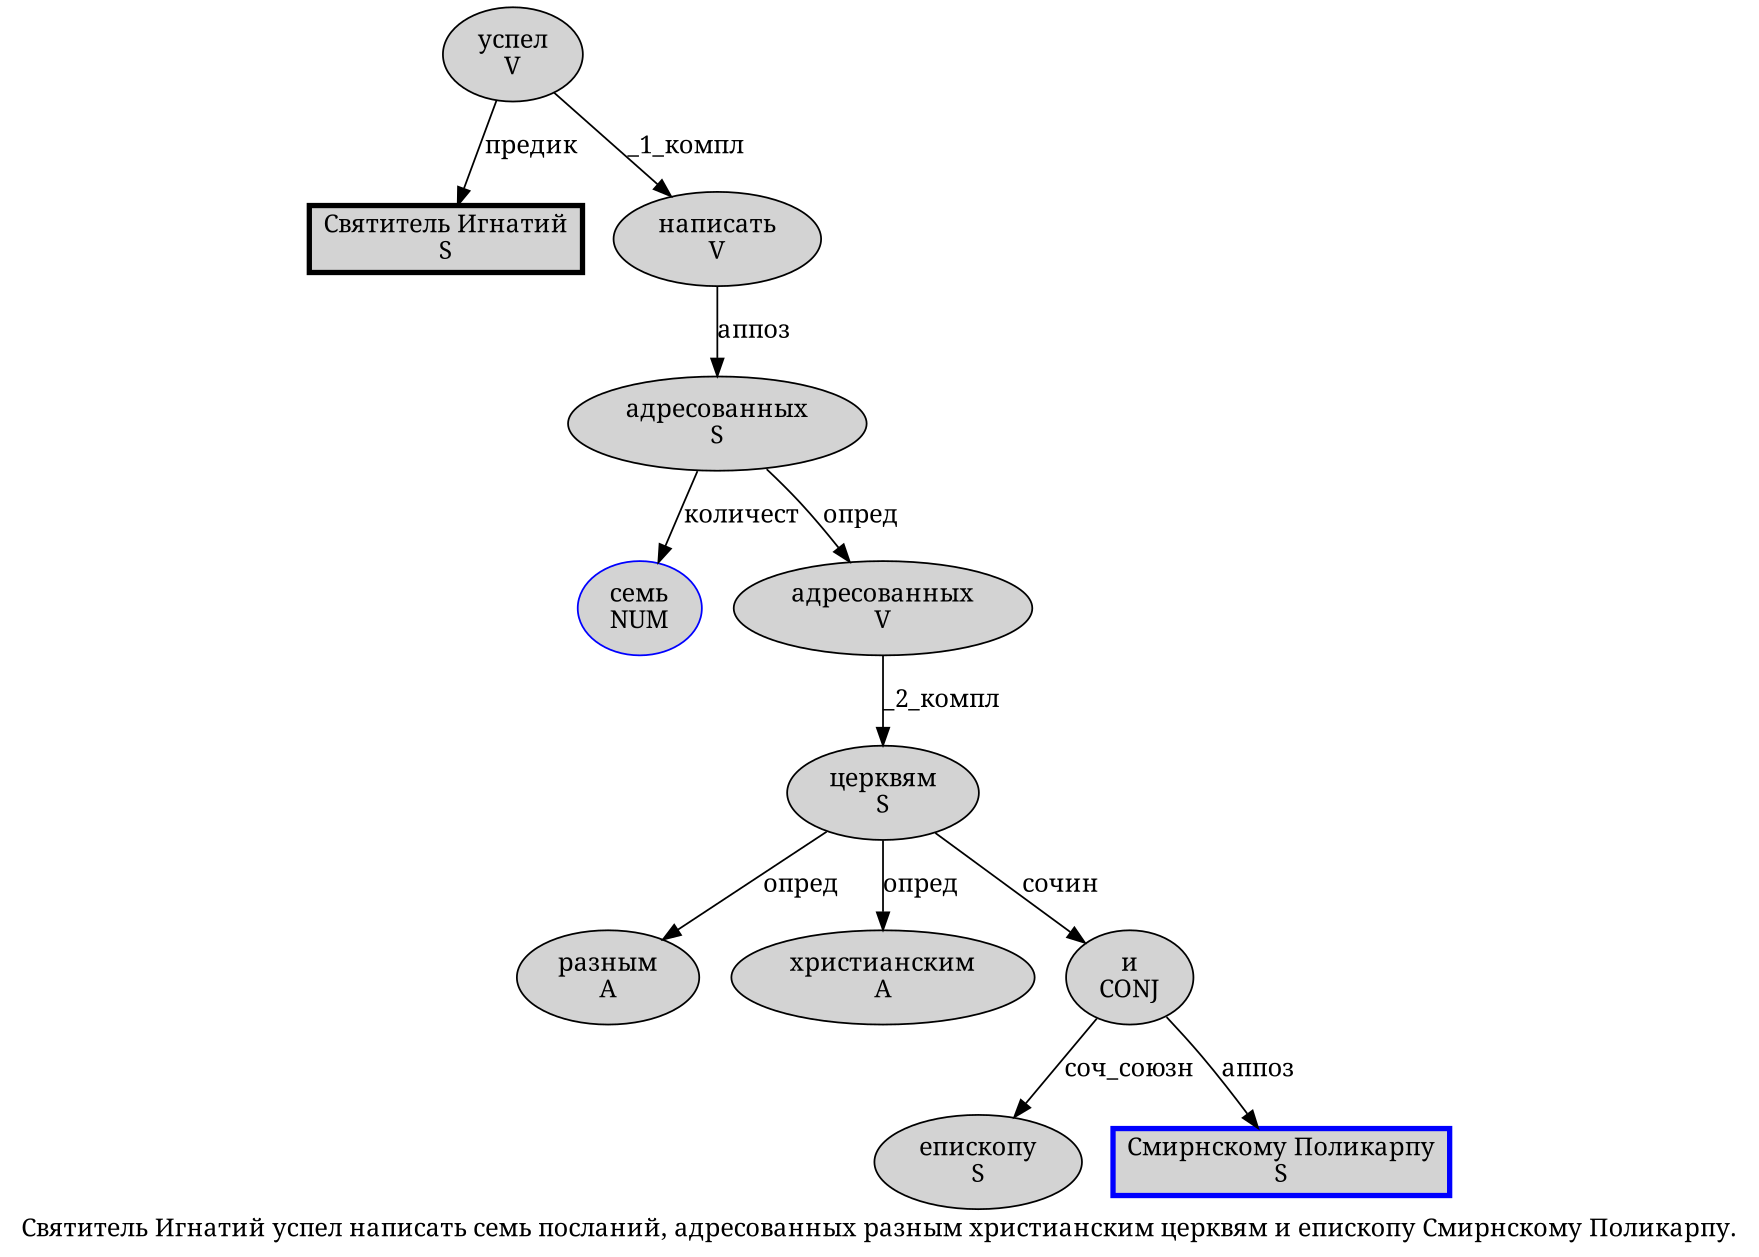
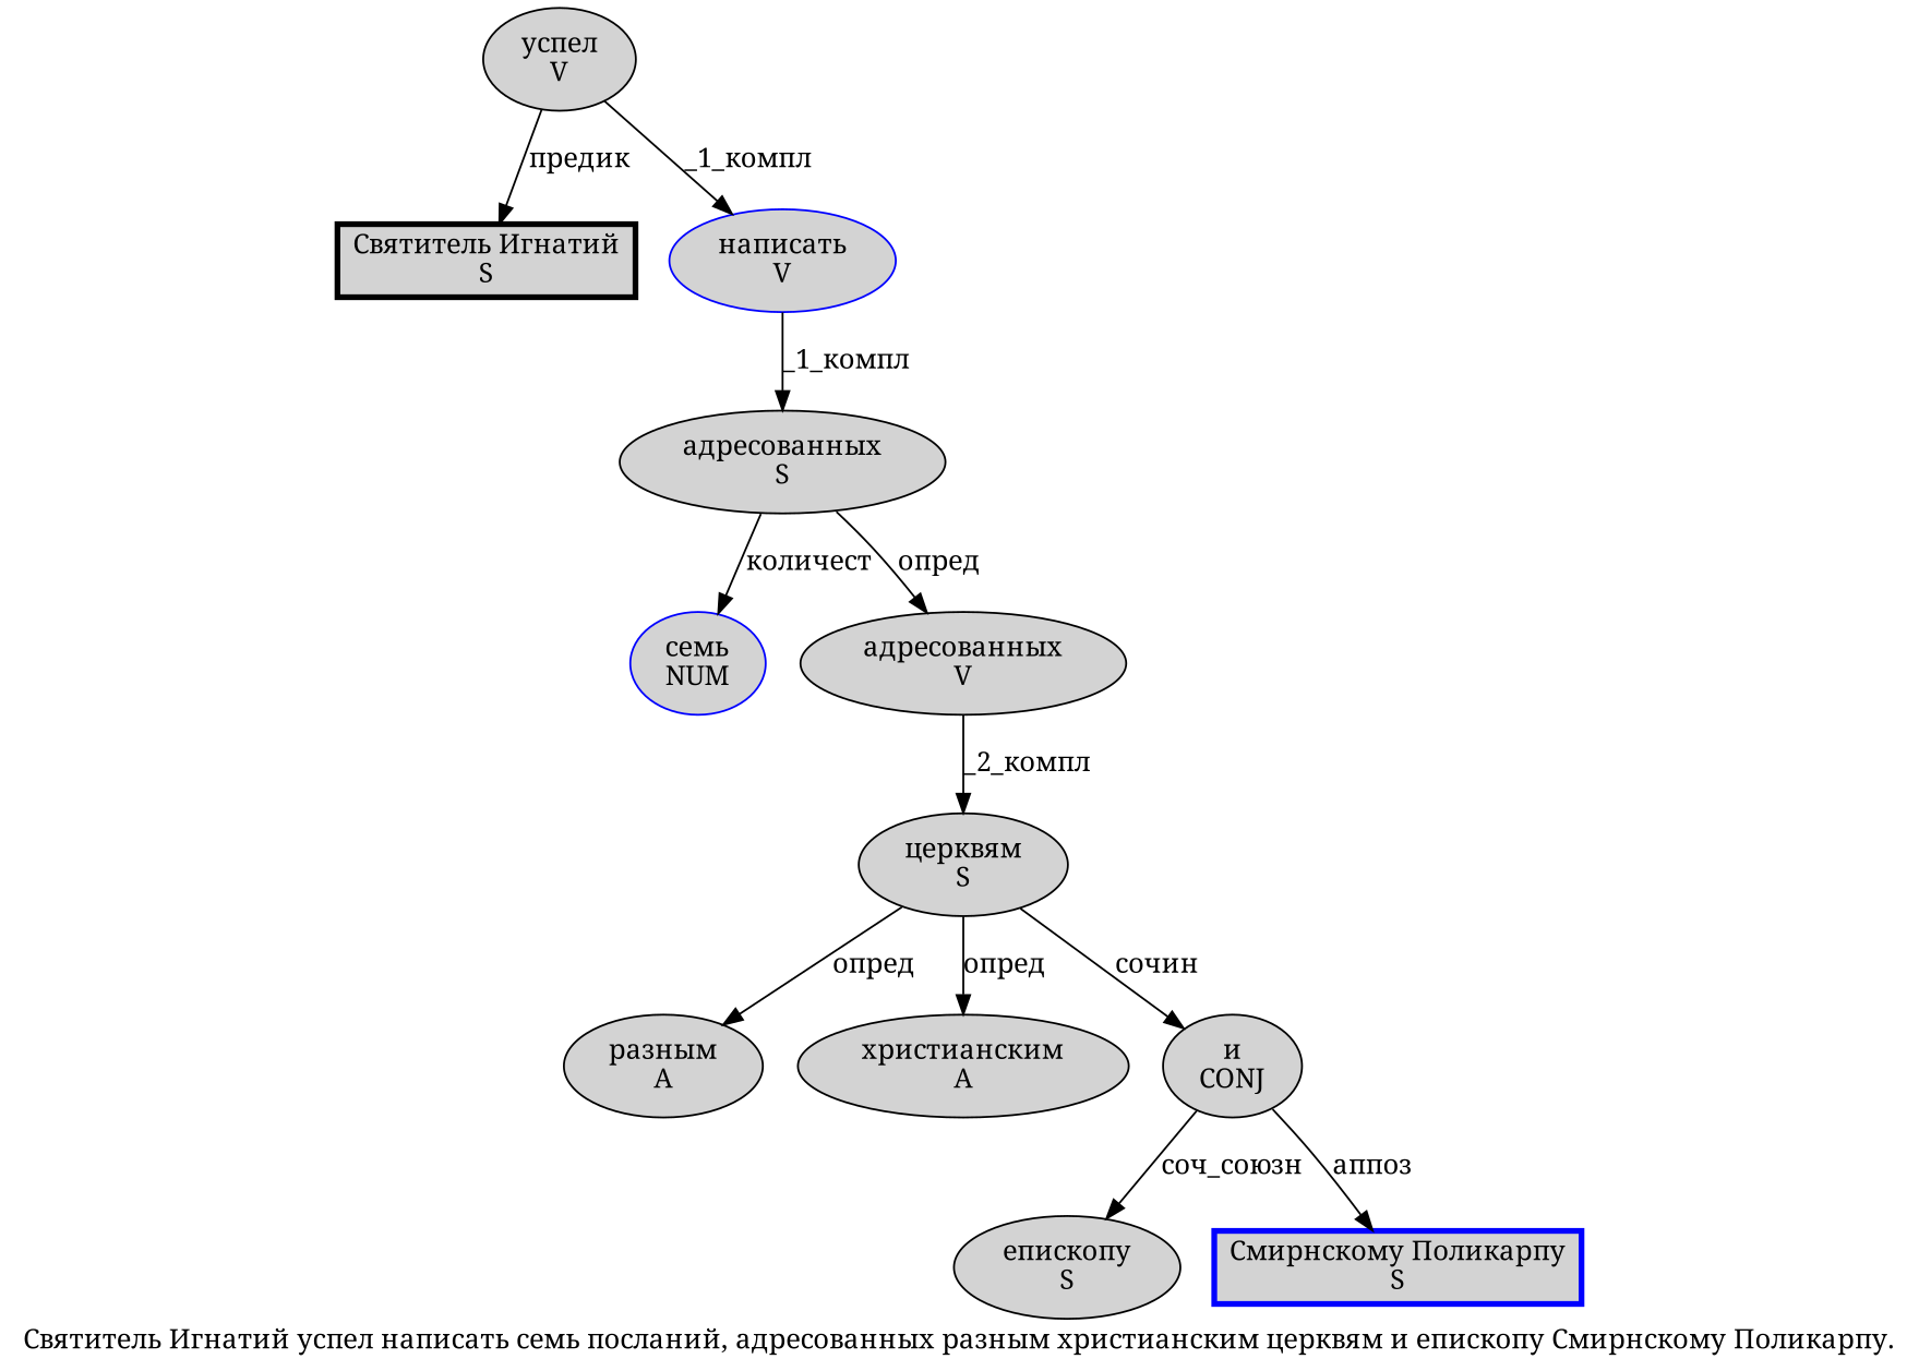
  digraph {
    fontname="Noto Serif"
    label="Святитель Игнатий успел написать семь посланий, адресованных разным христианским церквям и епископу Смирнскому Поликарпу."
    node [fillcolor=lightgray fontname="Noto Serif" penwidth=1 shape=ellipse style=filled]
    edge [fontname="Noto Serif"]
    n1 [color=black label="Святитель Игнатий\nS" penwidth=3 shape=box]
    n2 [label="успел\nV"]
-   n3 [label="написать\nV"]
+   n3 [label="написать\nV" color=blue]
    n4 [label="адресованных\nS"]
    n5 [color=blue label="семь\nNUM"]
    n6 [label="адресованных\nV"]
    n7 [label="церквям\nS"]
    n8 [label="разным\nA"]
    n9 [label="христианским\nA"]
    n10 [label="и\nCONJ"]
    n11 [label="епископу\nS"]
    n12 [color=blue label="Смирнскому Поликарпу\nS" penwidth=3 shape=box]
    n2 -> n1 [label="предик"]
    n2 -> n3 [label="_1_компл"]
-   n3 -> n4 [label="аппоз"]
+   n3 -> n4 [label="_1_компл"]
    n4 -> n5 [label="количест"]
    n4 -> n6 [label="опред"]
    n6 -> n7 [label="_2_компл"]
    n7 -> n8 [label="опред"]
    n7 -> n9 [label="опред"]
    n7 -> n10 [label="сочин"]
    n10 -> n11 [label="соч_союзн"]
    n10 -> n12 [label="аппоз"]
  }
